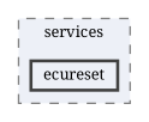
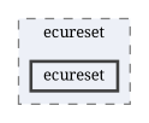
  digraph {
    compound=true
    rankdir=LR
    fontname="Noto Serif"
    n1 [color=grey25 fillcolor="#edf0f7" fontname="Noto Serif" fontsize=10 height=0.2 label=ecureset shape=box style="filled,bold" width=0.4]
    subgraph cluster_1 {
      bgcolor="#edf0f7"
      fontsize=10
-     label=services
+     label=ecureset
      pencolor=grey50
      style="filled,dashed"
      n1
    }
  }
